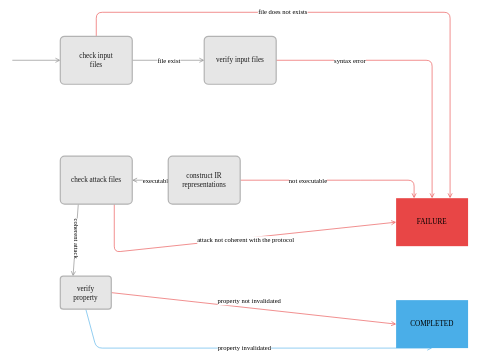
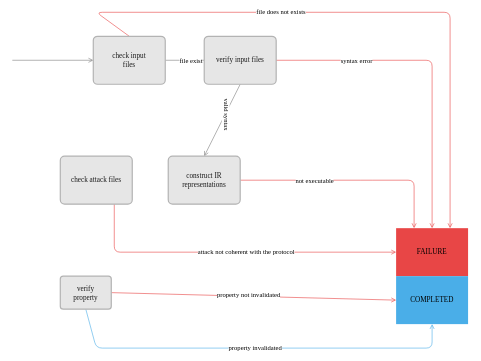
  <mxCell id="0" />
  <mxCell id="1" parent="0" />
  <mxCell id="2" style="edgeStyle=none;html=1;exitX=1;exitY=0.5;exitDx=0;exitDy=0;entryX=0;entryY=0.5;entryDx=0;entryDy=0;endArrow=open;endFill=0;strokeColor=#808080;" edge="1" parent="1" source="7" target="12"><mxGeometry relative="1" as="geometry" /></mxCell>
  <mxCell id="3" value="file exist" style="edgeLabel;html=1;align=center;verticalAlign=middle;resizable=0;points=[];fontFamily=Fira Code;fontColor=#000000;labelBackgroundColor=#FFFFFF;" vertex="1" connectable="0" parent="2"><mxGeometry x="-0.355" y="-1" relative="1" as="geometry"><mxPoint x="21" y="-1" as="offset" /></mxGeometry></mxCell>
  <mxCell id="4" style="edgeStyle=none;html=1;exitX=0.5;exitY=0;exitDx=0;exitDy=0;entryX=0.75;entryY=0;entryDx=0;entryDy=0;strokeColor=#E84646;endArrow=open;endFill=0;" edge="1" parent="1" source="7" target="28"><mxGeometry relative="1" as="geometry"><Array as="points"><mxPoint x="160" y="20" /><mxPoint x="750" y="20" /></Array></mxGeometry></mxCell>
  <mxCell id="5" value="file does not exists" style="edgeLabel;html=1;align=center;verticalAlign=middle;resizable=0;points=[];fontFamily=Fira Code;labelBackgroundColor=#FFFFFF;fontColor=#000000;" vertex="1" connectable="0" parent="4"><mxGeometry x="-0.326" y="1" relative="1" as="geometry"><mxPoint x="33" as="offset" /></mxGeometry></mxCell>
  <mxCell id="6" style="edgeStyle=none;html=1;exitX=0;exitY=0.5;exitDx=0;exitDy=0;strokeColor=#808080;endArrow=none;endFill=0;startArrow=open;startFill=0;" edge="1" parent="1" source="7"><mxGeometry relative="1" as="geometry"><mxPoint x="20" y="100" as="targetPoint" /></mxGeometry></mxCell>
- <mxCell id="7" value="check input&lt;br&gt;files" style="rounded=1;whiteSpace=wrap;html=1;arcSize=9;fontFamily=Fira Code;fontSource=https%3A%2F%2Ffonts.googleapis.com%2Fcss%3Ffamily%3DFira%2BCode;fillColor=#E6E6E6;fontColor=#1A1A1A;strokeColor=#B3B3B3;strokeWidth=2;" vertex="1" parent="1"><mxGeometry x="100" y="60" width="120" height="80" as="geometry" /></mxCell>
+ <mxCell id="7" value="check input&lt;br&gt;files" style="rounded=1;whiteSpace=wrap;html=1;arcSize=9;fontFamily=Fira Code;fontSource=https%3A%2F%2Ffonts.googleapis.com%2Fcss%3Ffamily%3DFira%2BCode;fillColor=#E6E6E6;fontColor=#1A1A1A;strokeColor=#B3B3B3;strokeWidth=2;" vertex="1" parent="1"><mxGeometry x="155" y="60" width="120" height="80" as="geometry" /></mxCell>
+ <mxCell id="8" style="edgeStyle=none;html=1;exitX=0.5;exitY=1;exitDx=0;exitDy=0;entryX=0.5;entryY=0;entryDx=0;entryDy=0;strokeColor=#808080;endArrow=open;endFill=0;" edge="1" parent="1" source="12" target="17"><mxGeometry relative="1" as="geometry" /></mxCell>
+ <mxCell id="9" value="valid syntax" style="edgeLabel;html=1;align=center;verticalAlign=middle;resizable=0;points=[];fontFamily=Fira Code;fontColor=#000000;rotation=90;labelBackgroundColor=#FFFFFF;" vertex="1" connectable="0" parent="8"><mxGeometry x="-0.233" relative="1" as="geometry"><mxPoint y="4" as="offset" /></mxGeometry></mxCell>
  <mxCell id="10" style="edgeStyle=none;html=1;exitX=1;exitY=0.5;exitDx=0;exitDy=0;entryX=0.5;entryY=0;entryDx=0;entryDy=0;strokeColor=#E84646;endArrow=open;endFill=0;" edge="1" parent="1" source="12" target="28"><mxGeometry relative="1" as="geometry"><Array as="points"><mxPoint x="720" y="100" /></Array></mxGeometry></mxCell>
  <mxCell id="11" value="syntax error" style="edgeLabel;html=1;align=center;verticalAlign=middle;resizable=0;points=[];fontFamily=Fira Code;labelBackgroundColor=#FFFFFF;fontColor=#000000;" vertex="1" connectable="0" parent="10"><mxGeometry x="-0.583" relative="1" as="geometry"><mxPoint x="20" as="offset" /></mxGeometry></mxCell>
  <mxCell id="12" value="verify input files" style="rounded=1;whiteSpace=wrap;html=1;arcSize=9;fontFamily=Fira Code;fontSource=https%3A%2F%2Ffonts.googleapis.com%2Fcss%3Ffamily%3DFira%2BCode;fillColor=#E6E6E6;fontColor=#1A1A1A;strokeColor=#B3B3B3;strokeWidth=2;" vertex="1" parent="1"><mxGeometry x="340" y="60" width="120" height="80" as="geometry" /></mxCell>
- <mxCell id="13" style="edgeStyle=none;html=1;exitX=0;exitY=0.5;exitDx=0;exitDy=0;entryX=1;entryY=0.5;entryDx=0;entryDy=0;strokeColor=#808080;endArrow=open;endFill=0;" edge="1" parent="1" source="17" target="22"><mxGeometry relative="1" as="geometry" /></mxCell>
- <mxCell id="14" value="executable" style="edgeLabel;html=1;align=center;verticalAlign=middle;resizable=0;points=[];fontFamily=Fira Code;fontColor=#000000;labelBackgroundColor=#FFFFFF;" vertex="1" connectable="0" parent="13"><mxGeometry x="0.355" y="1" relative="1" as="geometry"><mxPoint x="21" y="-1" as="offset" /></mxGeometry></mxCell>
  <mxCell id="15" style="edgeStyle=none;html=1;exitX=1;exitY=0.5;exitDx=0;exitDy=0;entryX=0.25;entryY=0;entryDx=0;entryDy=0;strokeColor=#E84646;endArrow=open;endFill=0;" edge="1" parent="1" source="17" target="28"><mxGeometry relative="1" as="geometry"><Array as="points"><mxPoint x="610" y="300" /><mxPoint x="690" y="300" /></Array></mxGeometry></mxCell>
  <mxCell id="16" value="not executable" style="edgeLabel;html=1;align=center;verticalAlign=middle;resizable=0;points=[];fontFamily=Fira Code;labelBackgroundColor=#FFFFFF;fontColor=#000000;" vertex="1" connectable="0" parent="15"><mxGeometry x="-0.549" y="-1" relative="1" as="geometry"><mxPoint x="40" y="-1" as="offset" /></mxGeometry></mxCell>
  <mxCell id="17" value="construct IR representations" style="rounded=1;whiteSpace=wrap;html=1;arcSize=9;fontFamily=Fira Code;fontSource=https%3A%2F%2Ffonts.googleapis.com%2Fcss%3Ffamily%3DFira%2BCode;fillColor=#E6E6E6;fontColor=#1A1A1A;strokeColor=#B3B3B3;strokeWidth=2;" vertex="1" parent="1"><mxGeometry x="280" y="260" width="120" height="80" as="geometry" /></mxCell>
  <mxCell id="18" style="edgeStyle=none;html=1;exitX=0.75;exitY=1;exitDx=0;exitDy=0;entryX=0;entryY=0.5;entryDx=0;entryDy=0;strokeColor=#E84646;endArrow=open;endFill=0;" edge="1" parent="1" source="22" target="28"><mxGeometry relative="1" as="geometry"><Array as="points"><mxPoint x="190" y="420" /></Array></mxGeometry></mxCell>
  <mxCell id="19" value="attack not coherent with the protocol" style="edgeLabel;html=1;align=center;verticalAlign=middle;resizable=0;points=[];fontFamily=Fira Code;labelBackgroundColor=#FFFFFF;fontColor=#000000;" vertex="1" connectable="0" parent="18"><mxGeometry x="-0.073" y="2" relative="1" as="geometry"><mxPoint x="44" as="offset" /></mxGeometry></mxCell>
- <mxCell id="20" style="edgeStyle=none;html=1;exitX=0.25;exitY=1;exitDx=0;exitDy=0;entryX=0.25;entryY=0;entryDx=0;entryDy=0;strokeColor=#808080;endArrow=open;endFill=0;" edge="1" parent="1" source="22" target="27"><mxGeometry relative="1" as="geometry" /></mxCell>
- <mxCell id="21" value="coherent attack" style="edgeLabel;html=1;align=center;verticalAlign=middle;resizable=0;points=[];fontFamily=Fira Code;fontColor=#000000;rotation=90;labelBackgroundColor=#FFFFFF;" vertex="1" connectable="0" parent="20"><mxGeometry x="-0.189" relative="1" as="geometry"><mxPoint x="1" y="8" as="offset" /></mxGeometry></mxCell>
  <mxCell id="22" value="check attack files" style="rounded=1;whiteSpace=wrap;html=1;arcSize=9;fontFamily=Fira Code;fontSource=https%3A%2F%2Ffonts.googleapis.com%2Fcss%3Ffamily%3DFira%2BCode;fillColor=#E6E6E6;fontColor=#1A1A1A;strokeColor=#B3B3B3;strokeWidth=2;" vertex="1" parent="1"><mxGeometry x="100" y="260" width="120" height="80" as="geometry" /></mxCell>
  <mxCell id="23" style="edgeStyle=none;html=1;exitX=1;exitY=0.5;exitDx=0;exitDy=0;entryX=0;entryY=0.5;entryDx=0;entryDy=0;strokeColor=#E84646;endArrow=open;endFill=0;" edge="1" parent="1" source="27" target="29"><mxGeometry relative="1" as="geometry" /></mxCell>
  <mxCell id="24" value="property not invalidated" style="edgeLabel;html=1;align=center;verticalAlign=middle;resizable=0;points=[];fontFamily=Fira Code;labelBackgroundColor=#FFFFFF;fontColor=#000000;" vertex="1" connectable="0" parent="23"><mxGeometry x="-0.452" y="1" relative="1" as="geometry"><mxPoint x="99" y="1" as="offset" /></mxGeometry></mxCell>
  <mxCell id="25" style="edgeStyle=none;html=1;exitX=0.5;exitY=1;exitDx=0;exitDy=0;entryX=0.5;entryY=1;entryDx=0;entryDy=0;strokeColor=#4AAEE8;fontFamily=Fira Code;fontSource=https%3A%2F%2Ffonts.googleapis.com%2Fcss%3Ffamily%3DFira%2BCode;fontColor=#000000;startArrow=none;startFill=0;endArrow=open;endFill=0;" edge="1" parent="1" source="27" target="29"><mxGeometry relative="1" as="geometry"><Array as="points"><mxPoint x="160" y="580" /><mxPoint x="720" y="580" /></Array></mxGeometry></mxCell>
  <mxCell id="26" value="property invalidated" style="edgeLabel;html=1;align=center;verticalAlign=middle;resizable=0;points=[];fontFamily=Fira Code;fontColor=#000000;labelBackgroundColor=#FFFFFF;" vertex="1" connectable="0" parent="25"><mxGeometry x="-0.116" y="2" relative="1" as="geometry"><mxPoint x="37" as="offset" /></mxGeometry></mxCell>
  <mxCell id="27" value="verify&lt;br&gt;property" style="rounded=1;whiteSpace=wrap;html=1;arcSize=9;fontFamily=Fira Code;fontSource=https%3A%2F%2Ffonts.googleapis.com%2Fcss%3Ffamily%3DFira%2BCode;fillColor=#E6E6E6;fontColor=#1A1A1A;strokeColor=#B3B3B3;strokeWidth=2;" vertex="1" parent="1"><mxGeometry x="100" y="460" width="85" height="55" as="geometry" /></mxCell>
- <mxCell id="28" value="FAILURE" style="rounded=1;whiteSpace=wrap;html=1;arcSize=0;fontFamily=Fira Code;fontSource=https%3A%2F%2Ffonts.googleapis.com%2Fcss%3Ffamily%3DFira%2BCode;fillColor=#E84646;strokeColor=none;" vertex="1" parent="1"><mxGeometry x="660" y="330" width="120" height="80" as="geometry" /></mxCell>
- <mxCell id="29" value="COMPLETED" style="rounded=1;whiteSpace=wrap;html=1;arcSize=0;fontFamily=Fira Code;fontSource=https%3A%2F%2Ffonts.googleapis.com%2Fcss%3Ffamily%3DFira%2BCode;strokeColor=none;fillColor=#4AAEE8;" vertex="1" parent="1"><mxGeometry x="660" y="500" width="120" height="80" as="geometry" /></mxCell>
+ <mxCell id="28" value="FAILURE" style="rounded=1;whiteSpace=wrap;html=1;arcSize=0;fontFamily=Fira Code;fontSource=https%3A%2F%2Ffonts.googleapis.com%2Fcss%3Ffamily%3DFira%2BCode;fillColor=#E84646;strokeColor=none;" vertex="1" parent="1"><mxGeometry x="660" y="380" width="120" height="80" as="geometry" /></mxCell>
+ <mxCell id="29" value="COMPLETED" style="rounded=1;whiteSpace=wrap;html=1;arcSize=0;fontFamily=Fira Code;fontSource=https%3A%2F%2Ffonts.googleapis.com%2Fcss%3Ffamily%3DFira%2BCode;strokeColor=none;fillColor=#4AAEE8;" vertex="1" parent="1"><mxGeometry x="660" y="460" width="120" height="80" as="geometry" /></mxCell>
